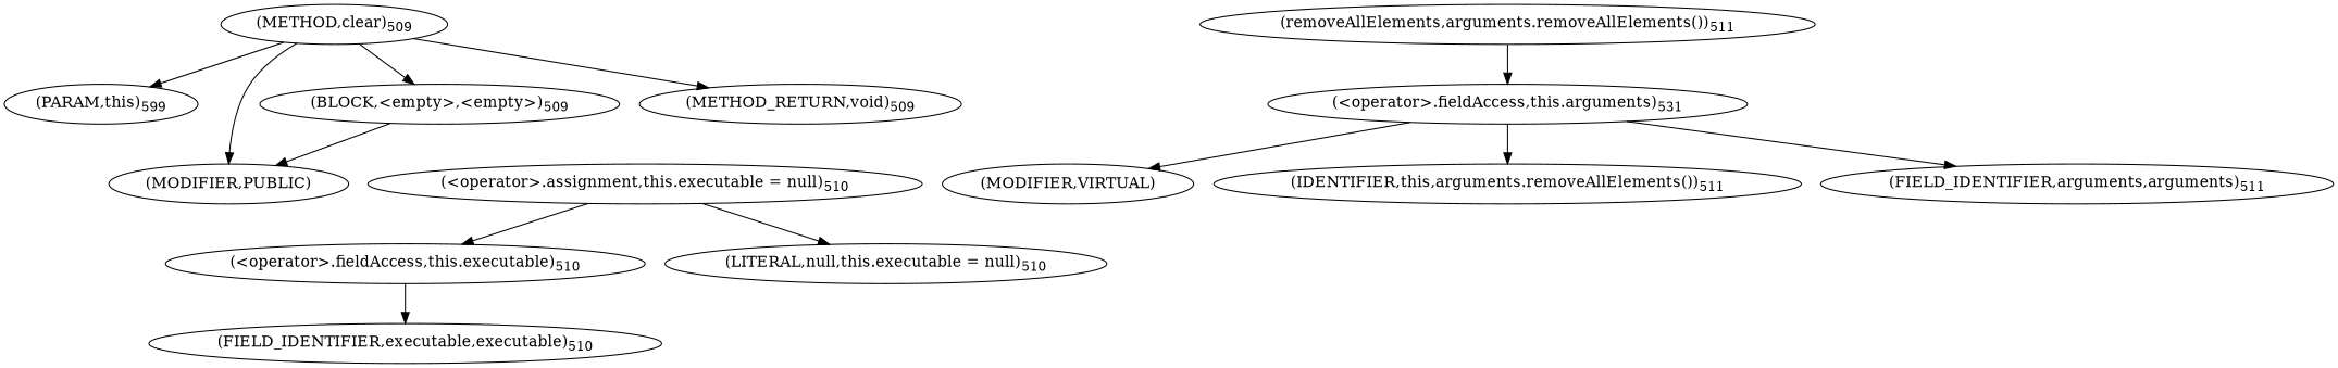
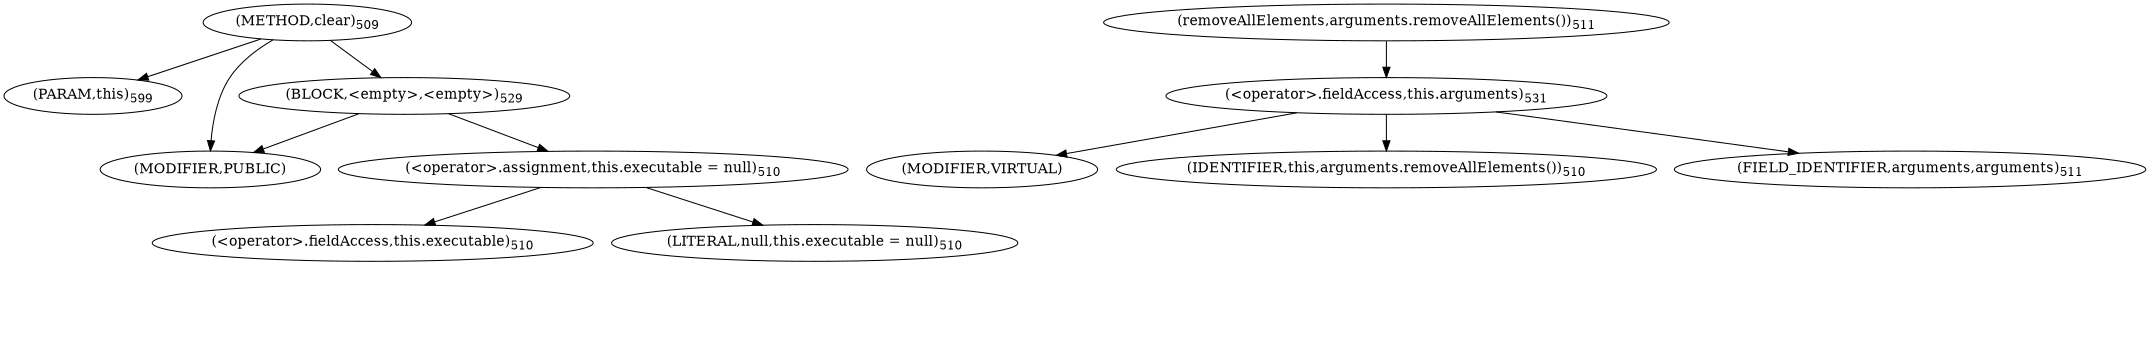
  digraph {
    n1 [label=<(METHOD,clear)<SUB>509</SUB>>]
    n2 [label=<(PARAM,this)<SUB>599</SUB>>]
-   n3 [label=<(BLOCK,&lt;empty&gt;,&lt;empty&gt;)<SUB>509</SUB>>]
+   n3 [label=<(BLOCK,&lt;empty&gt;,&lt;empty&gt;)<SUB>529</SUB>>]
    n4 [label=<(MODIFIER,PUBLIC)>]
-   n5 [label=<(METHOD_RETURN,void)<SUB>509</SUB>>]
    n6 [label=<(&lt;operator&gt;.assignment,this.executable = null)<SUB>510</SUB>>]
    n7 [label=<(MODIFIER,VIRTUAL)>]
    n8 [label=<(&lt;operator&gt;.fieldAccess,this.executable)<SUB>510</SUB>>]
    n9 [label=<(LITERAL,null,this.executable = null)<SUB>510</SUB>>]
    n10 [label=<(removeAllElements,arguments.removeAllElements())<SUB>511</SUB>>]
    n11 [label=<(&lt;operator&gt;.fieldAccess,this.arguments)<SUB>531</SUB>>]
-   n12 [label=<(FIELD_IDENTIFIER,executable,executable)<SUB>510</SUB>>]
-   n13 [label=<(IDENTIFIER,this,arguments.removeAllElements())<SUB>511</SUB>>]
+   n13 [label=<(IDENTIFIER,this,arguments.removeAllElements())<SUB>510</SUB>>]
    n14 [label=<(FIELD_IDENTIFIER,arguments,arguments)<SUB>511</SUB>>]
    n1 -> n2
    n1 -> n3
    n1 -> n4
-   n1 -> n5
    n3 -> n4
+   n3 -> n6
    n6 -> n8
    n6 -> n9
-   n8 -> n12
    n10 -> n11
    n11 -> n7
    n11 -> n13
    n11 -> n14
  }
